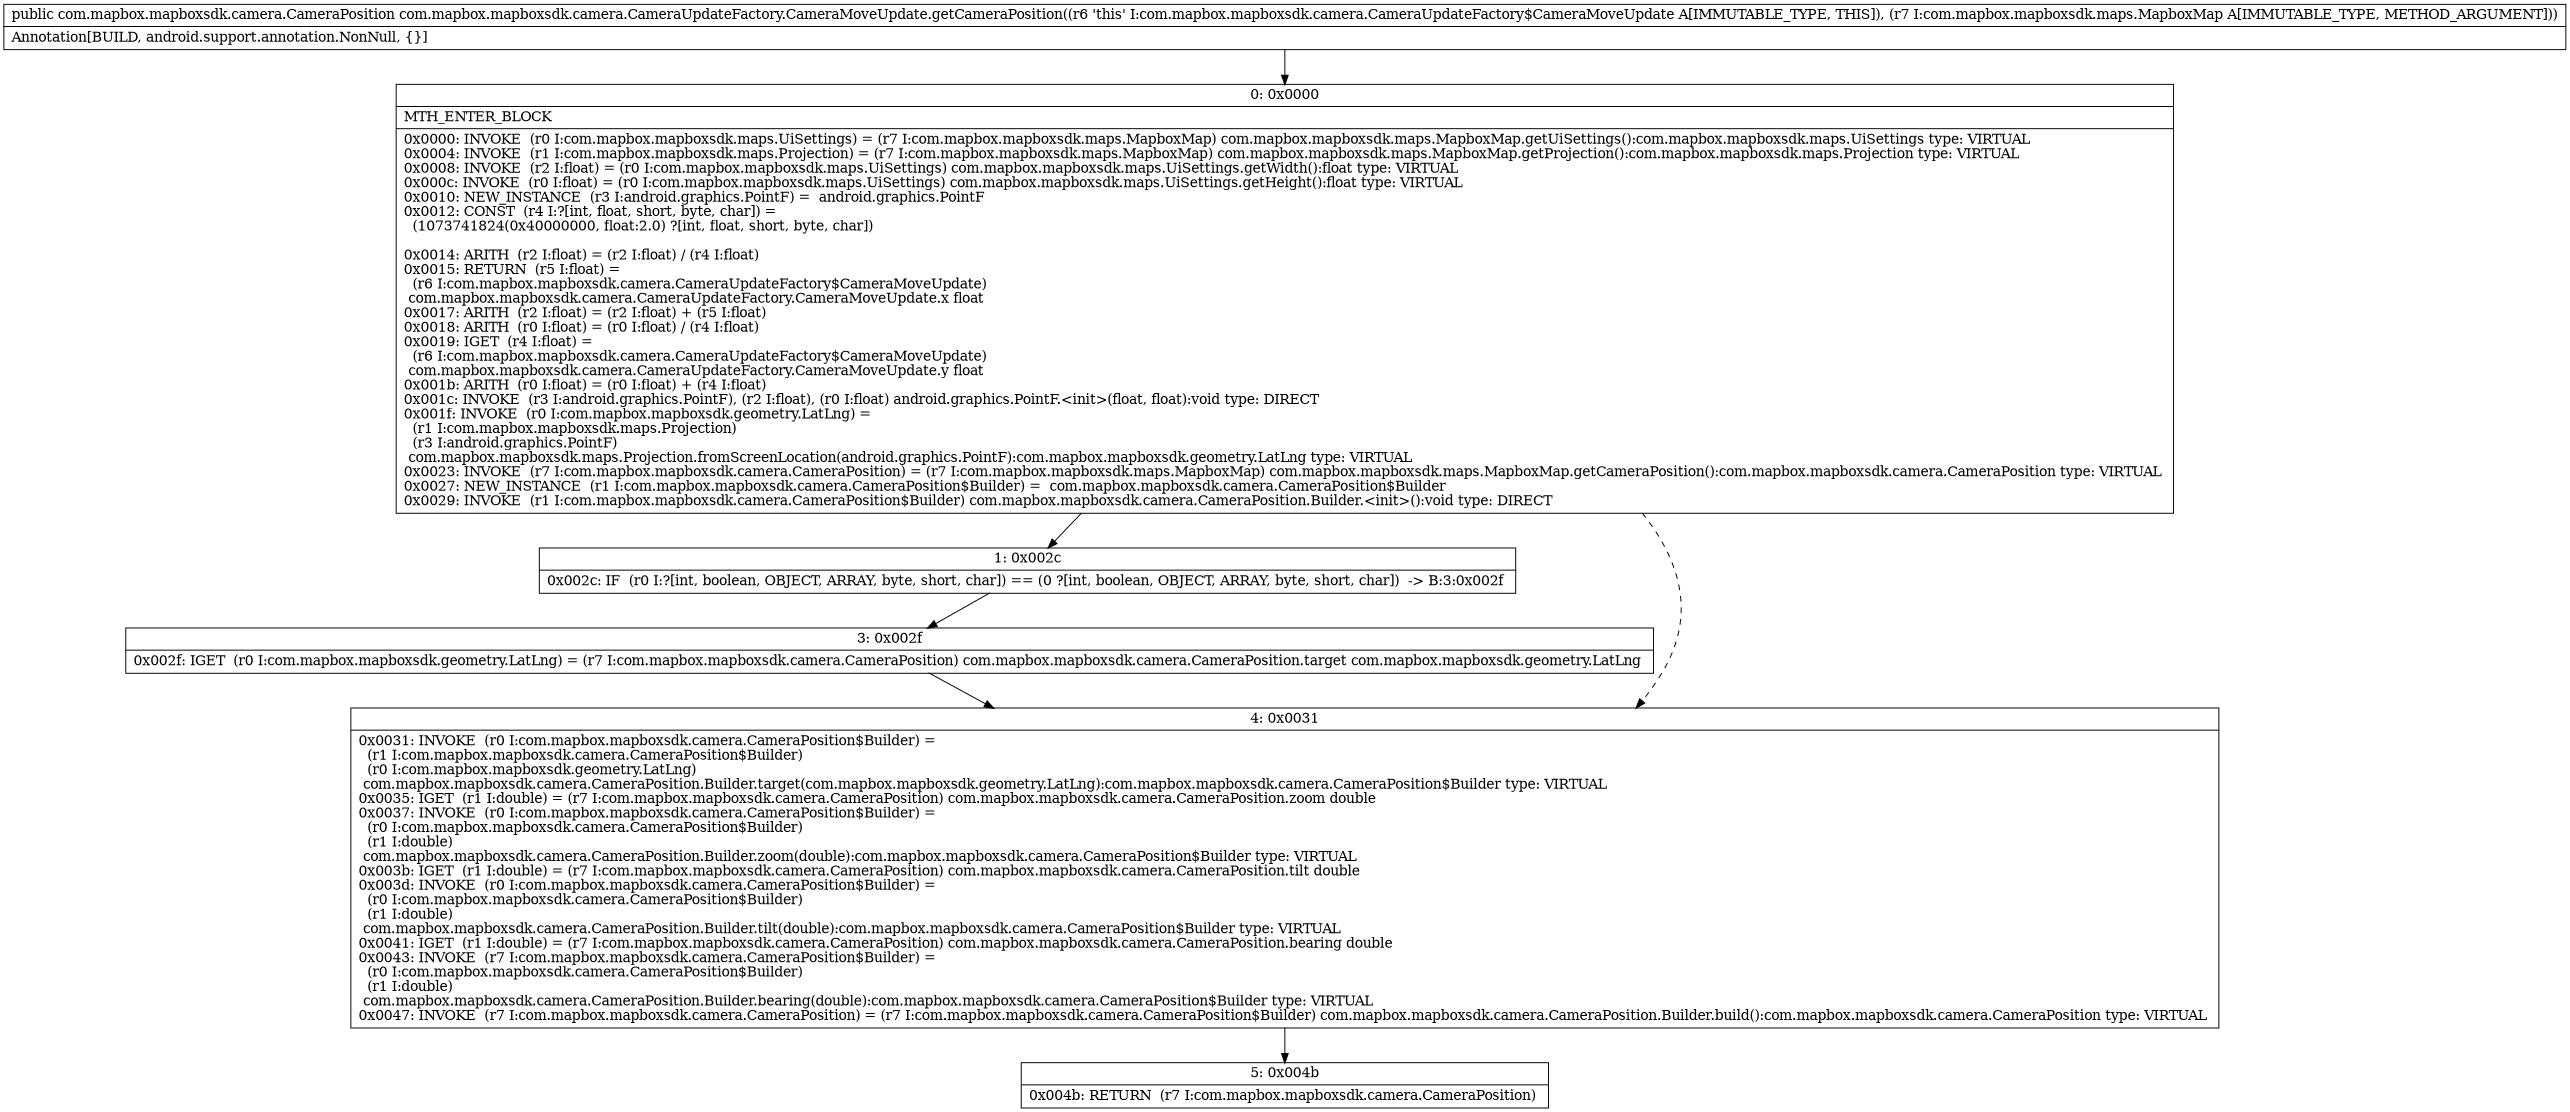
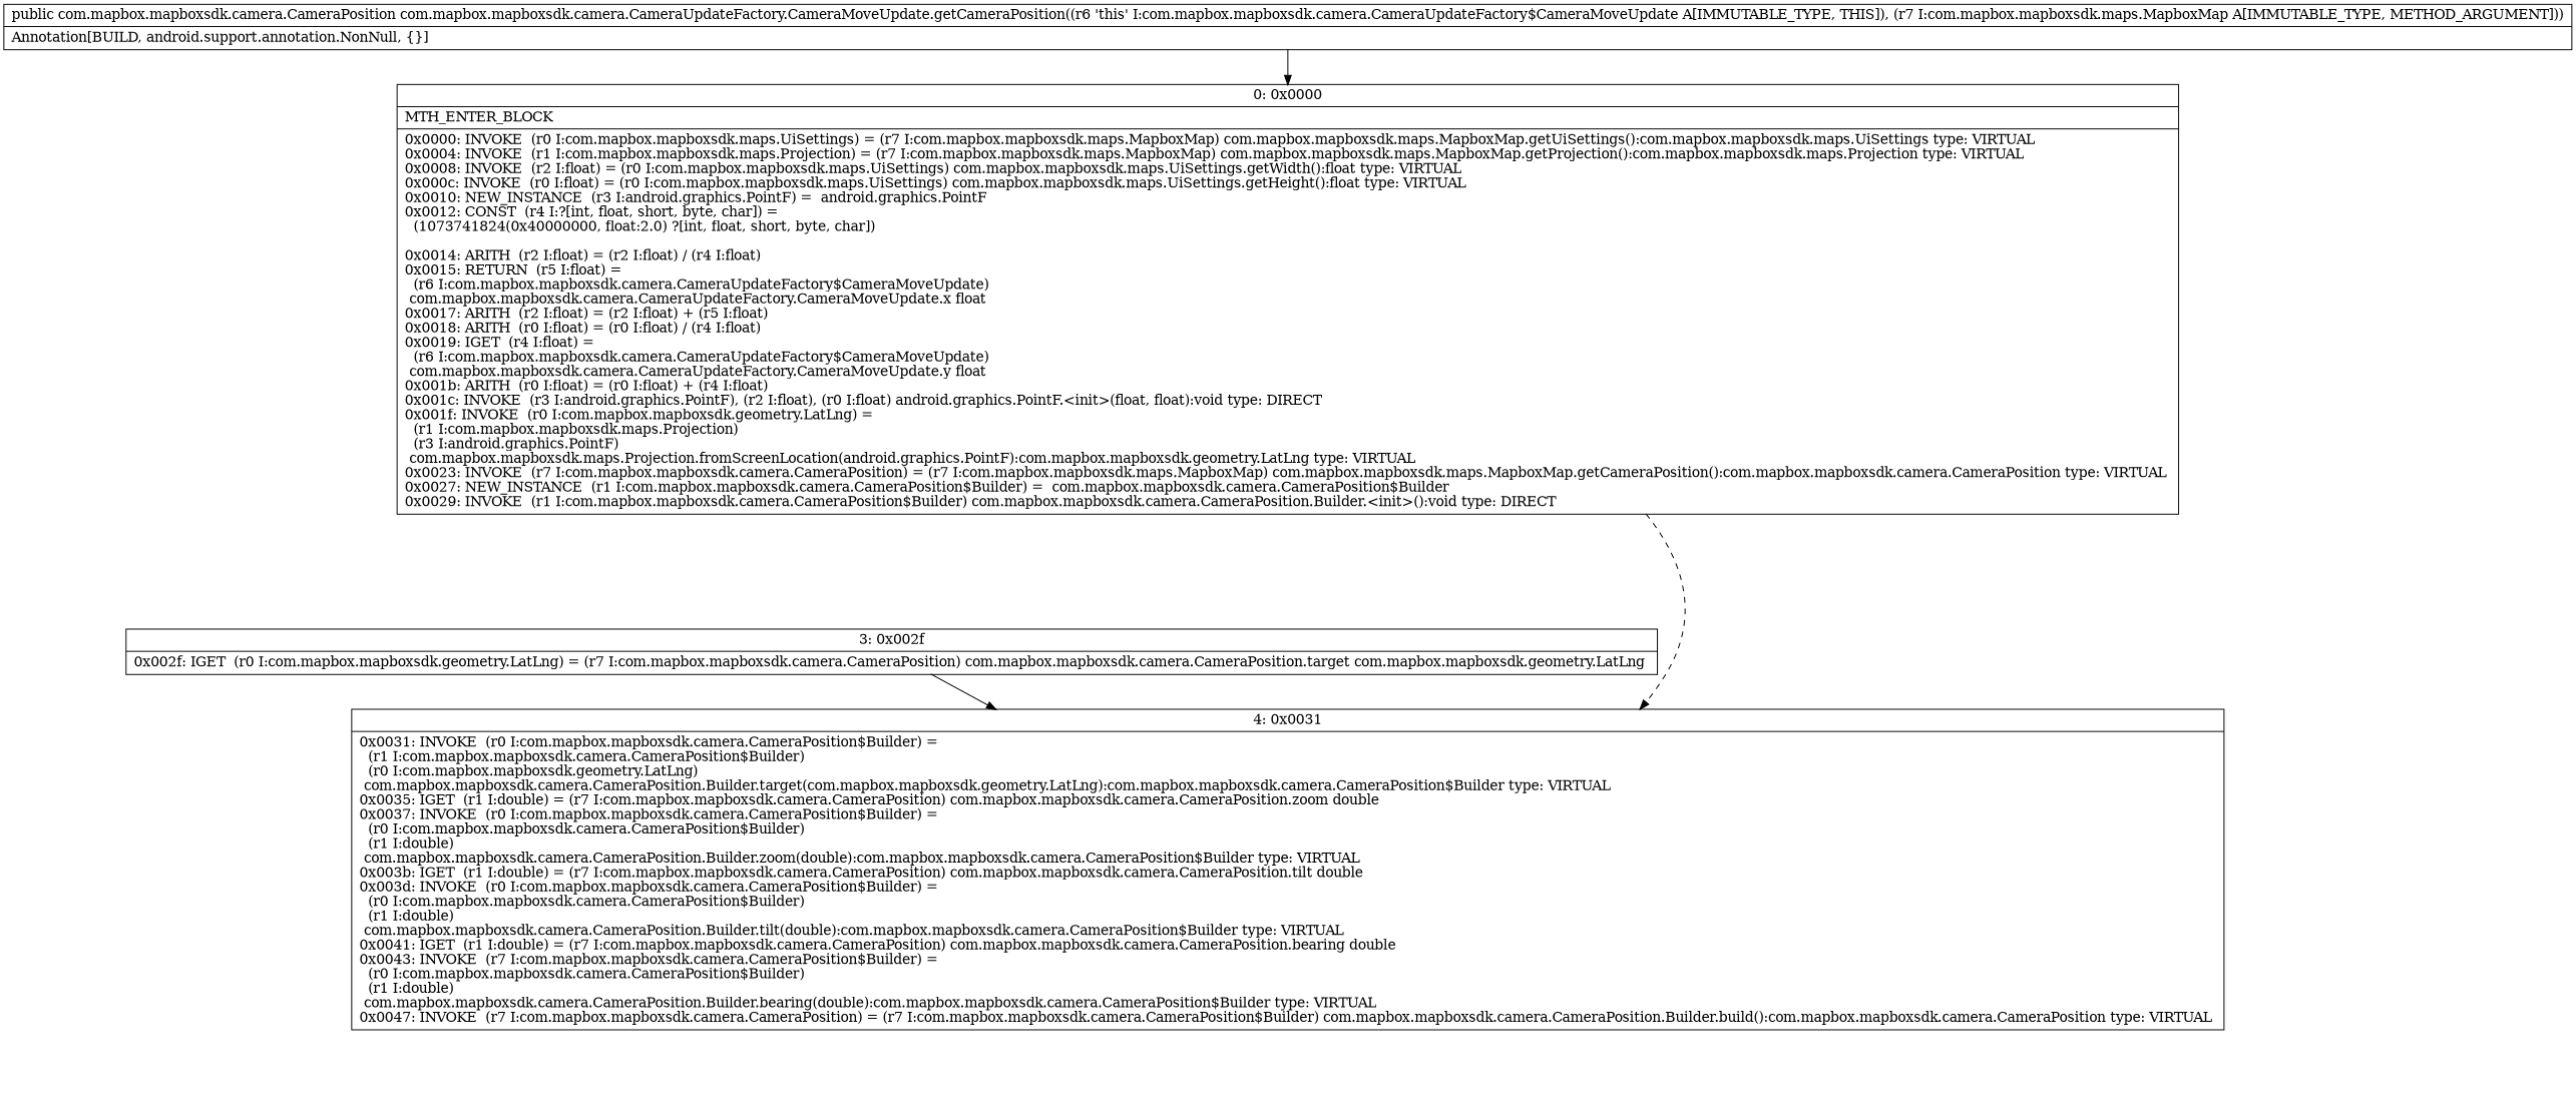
  digraph {
    node [shape=record]
    n1 [label="{0\:\ 0x0000|MTH_ENTER_BLOCK\l|0x0000: INVOKE  (r0 I:com.mapbox.mapboxsdk.maps.UiSettings) = (r7 I:com.mapbox.mapboxsdk.maps.MapboxMap) com.mapbox.mapboxsdk.maps.MapboxMap.getUiSettings():com.mapbox.mapboxsdk.maps.UiSettings type: VIRTUAL \l0x0004: INVOKE  (r1 I:com.mapbox.mapboxsdk.maps.Projection) = (r7 I:com.mapbox.mapboxsdk.maps.MapboxMap) com.mapbox.mapboxsdk.maps.MapboxMap.getProjection():com.mapbox.mapboxsdk.maps.Projection type: VIRTUAL \l0x0008: INVOKE  (r2 I:float) = (r0 I:com.mapbox.mapboxsdk.maps.UiSettings) com.mapbox.mapboxsdk.maps.UiSettings.getWidth():float type: VIRTUAL \l0x000c: INVOKE  (r0 I:float) = (r0 I:com.mapbox.mapboxsdk.maps.UiSettings) com.mapbox.mapboxsdk.maps.UiSettings.getHeight():float type: VIRTUAL \l0x0010: NEW_INSTANCE  (r3 I:android.graphics.PointF) =  android.graphics.PointF \l0x0012: CONST  (r4 I:?[int, float, short, byte, char]) = \l  (1073741824(0x40000000, float:2.0) ?[int, float, short, byte, char])\l \l0x0014: ARITH  (r2 I:float) = (r2 I:float) \/ (r4 I:float) \l0x0015: RETURN  (r5 I:float) = \l  (r6 I:com.mapbox.mapboxsdk.camera.CameraUpdateFactory$CameraMoveUpdate)\l com.mapbox.mapboxsdk.camera.CameraUpdateFactory.CameraMoveUpdate.x float \l0x0017: ARITH  (r2 I:float) = (r2 I:float) + (r5 I:float) \l0x0018: ARITH  (r0 I:float) = (r0 I:float) \/ (r4 I:float) \l0x0019: IGET  (r4 I:float) = \l  (r6 I:com.mapbox.mapboxsdk.camera.CameraUpdateFactory$CameraMoveUpdate)\l com.mapbox.mapboxsdk.camera.CameraUpdateFactory.CameraMoveUpdate.y float \l0x001b: ARITH  (r0 I:float) = (r0 I:float) + (r4 I:float) \l0x001c: INVOKE  (r3 I:android.graphics.PointF), (r2 I:float), (r0 I:float) android.graphics.PointF.\<init\>(float, float):void type: DIRECT \l0x001f: INVOKE  (r0 I:com.mapbox.mapboxsdk.geometry.LatLng) = \l  (r1 I:com.mapbox.mapboxsdk.maps.Projection)\l  (r3 I:android.graphics.PointF)\l com.mapbox.mapboxsdk.maps.Projection.fromScreenLocation(android.graphics.PointF):com.mapbox.mapboxsdk.geometry.LatLng type: VIRTUAL \l0x0023: INVOKE  (r7 I:com.mapbox.mapboxsdk.camera.CameraPosition) = (r7 I:com.mapbox.mapboxsdk.maps.MapboxMap) com.mapbox.mapboxsdk.maps.MapboxMap.getCameraPosition():com.mapbox.mapboxsdk.camera.CameraPosition type: VIRTUAL \l0x0027: NEW_INSTANCE  (r1 I:com.mapbox.mapboxsdk.camera.CameraPosition$Builder) =  com.mapbox.mapboxsdk.camera.CameraPosition$Builder \l0x0029: INVOKE  (r1 I:com.mapbox.mapboxsdk.camera.CameraPosition$Builder) com.mapbox.mapboxsdk.camera.CameraPosition.Builder.\<init\>():void type: DIRECT \l}"]
-   n2 [label="{1\:\ 0x002c|0x002c: IF  (r0 I:?[int, boolean, OBJECT, ARRAY, byte, short, char]) == (0 ?[int, boolean, OBJECT, ARRAY, byte, short, char])  \-\> B:3:0x002f \l}"]
    n3 [label="{4\:\ 0x0031|0x0031: INVOKE  (r0 I:com.mapbox.mapboxsdk.camera.CameraPosition$Builder) = \l  (r1 I:com.mapbox.mapboxsdk.camera.CameraPosition$Builder)\l  (r0 I:com.mapbox.mapboxsdk.geometry.LatLng)\l com.mapbox.mapboxsdk.camera.CameraPosition.Builder.target(com.mapbox.mapboxsdk.geometry.LatLng):com.mapbox.mapboxsdk.camera.CameraPosition$Builder type: VIRTUAL \l0x0035: IGET  (r1 I:double) = (r7 I:com.mapbox.mapboxsdk.camera.CameraPosition) com.mapbox.mapboxsdk.camera.CameraPosition.zoom double \l0x0037: INVOKE  (r0 I:com.mapbox.mapboxsdk.camera.CameraPosition$Builder) = \l  (r0 I:com.mapbox.mapboxsdk.camera.CameraPosition$Builder)\l  (r1 I:double)\l com.mapbox.mapboxsdk.camera.CameraPosition.Builder.zoom(double):com.mapbox.mapboxsdk.camera.CameraPosition$Builder type: VIRTUAL \l0x003b: IGET  (r1 I:double) = (r7 I:com.mapbox.mapboxsdk.camera.CameraPosition) com.mapbox.mapboxsdk.camera.CameraPosition.tilt double \l0x003d: INVOKE  (r0 I:com.mapbox.mapboxsdk.camera.CameraPosition$Builder) = \l  (r0 I:com.mapbox.mapboxsdk.camera.CameraPosition$Builder)\l  (r1 I:double)\l com.mapbox.mapboxsdk.camera.CameraPosition.Builder.tilt(double):com.mapbox.mapboxsdk.camera.CameraPosition$Builder type: VIRTUAL \l0x0041: IGET  (r1 I:double) = (r7 I:com.mapbox.mapboxsdk.camera.CameraPosition) com.mapbox.mapboxsdk.camera.CameraPosition.bearing double \l0x0043: INVOKE  (r7 I:com.mapbox.mapboxsdk.camera.CameraPosition$Builder) = \l  (r0 I:com.mapbox.mapboxsdk.camera.CameraPosition$Builder)\l  (r1 I:double)\l com.mapbox.mapboxsdk.camera.CameraPosition.Builder.bearing(double):com.mapbox.mapboxsdk.camera.CameraPosition$Builder type: VIRTUAL \l0x0047: INVOKE  (r7 I:com.mapbox.mapboxsdk.camera.CameraPosition) = (r7 I:com.mapbox.mapboxsdk.camera.CameraPosition$Builder) com.mapbox.mapboxsdk.camera.CameraPosition.Builder.build():com.mapbox.mapboxsdk.camera.CameraPosition type: VIRTUAL \l}"]
    n4 [label="{3\:\ 0x002f|0x002f: IGET  (r0 I:com.mapbox.mapboxsdk.geometry.LatLng) = (r7 I:com.mapbox.mapboxsdk.camera.CameraPosition) com.mapbox.mapboxsdk.camera.CameraPosition.target com.mapbox.mapboxsdk.geometry.LatLng \l}"]
-   n5 [label="{5\:\ 0x004b|0x004b: RETURN  (r7 I:com.mapbox.mapboxsdk.camera.CameraPosition) \l}"]
    n6 [label="{public com.mapbox.mapboxsdk.camera.CameraPosition com.mapbox.mapboxsdk.camera.CameraUpdateFactory.CameraMoveUpdate.getCameraPosition((r6 'this' I:com.mapbox.mapboxsdk.camera.CameraUpdateFactory$CameraMoveUpdate A[IMMUTABLE_TYPE, THIS]), (r7 I:com.mapbox.mapboxsdk.maps.MapboxMap A[IMMUTABLE_TYPE, METHOD_ARGUMENT]))  | Annotation[BUILD, android.support.annotation.NonNull, \{\}]\l}"]
-   n1 -> n2
    n1 -> n3 [style=dashed]
-   n2 -> n4
-   n3 -> n5
    n4 -> n3
    n6 -> n1
  }
